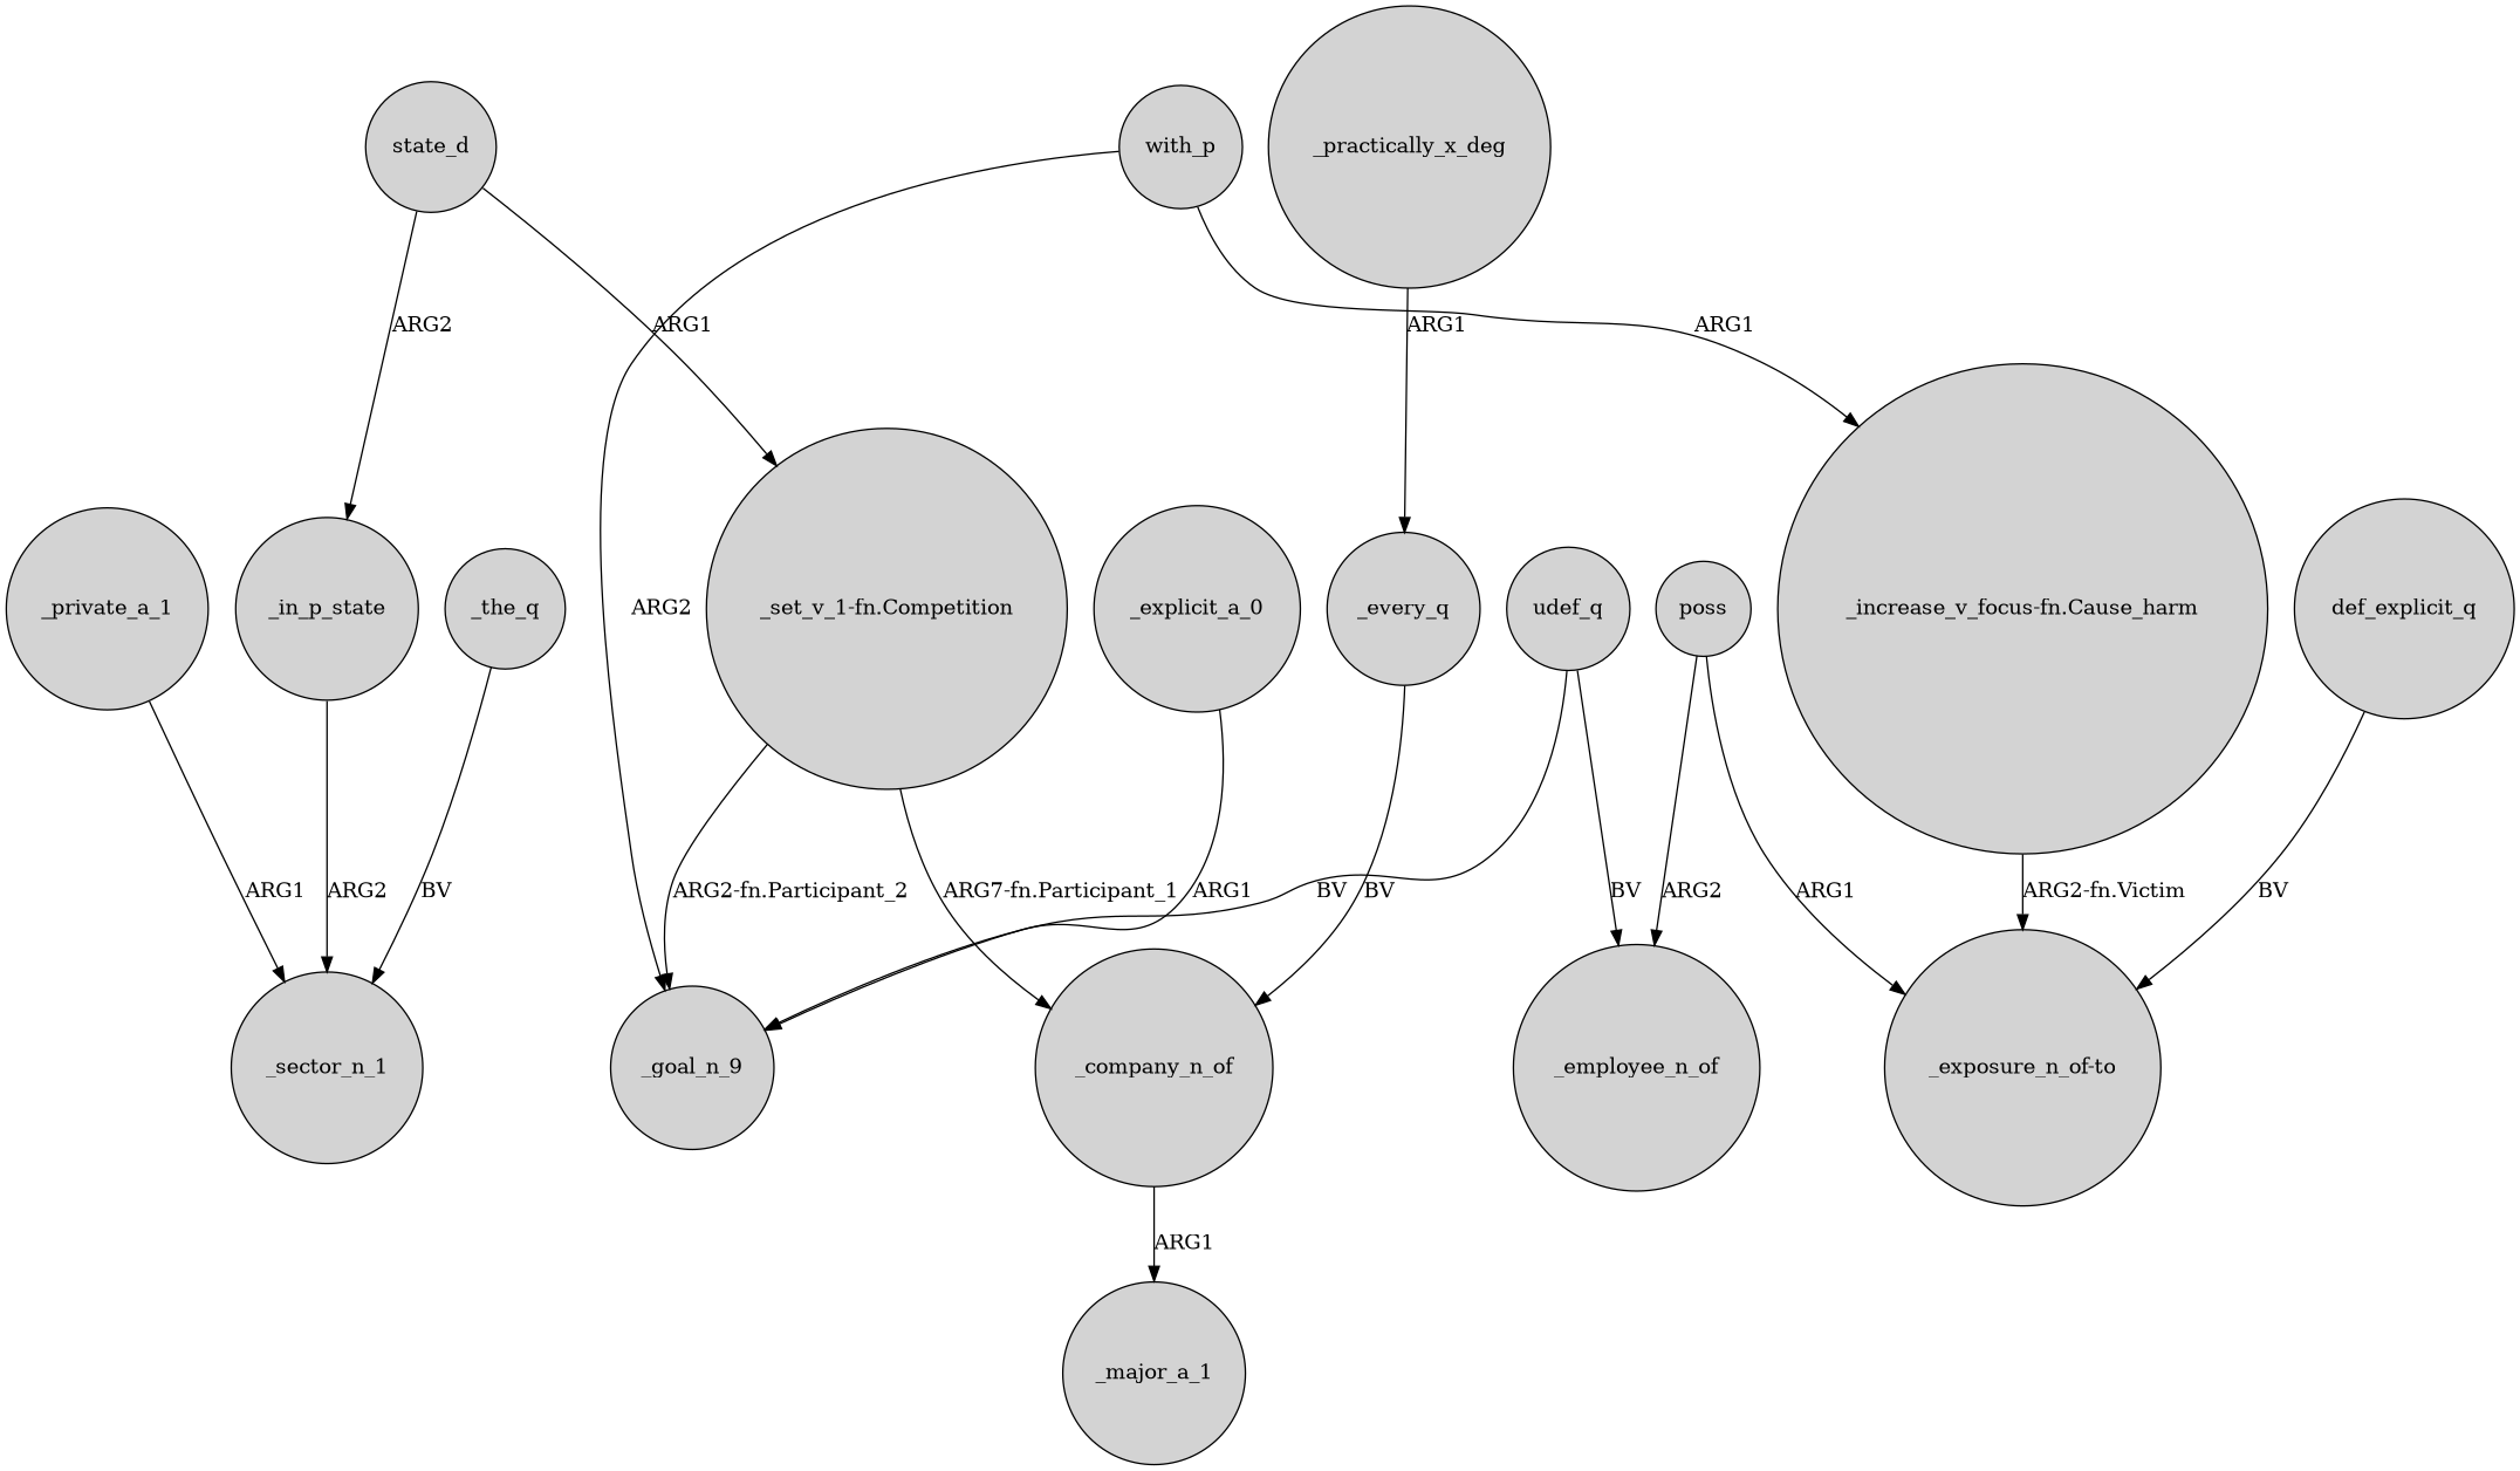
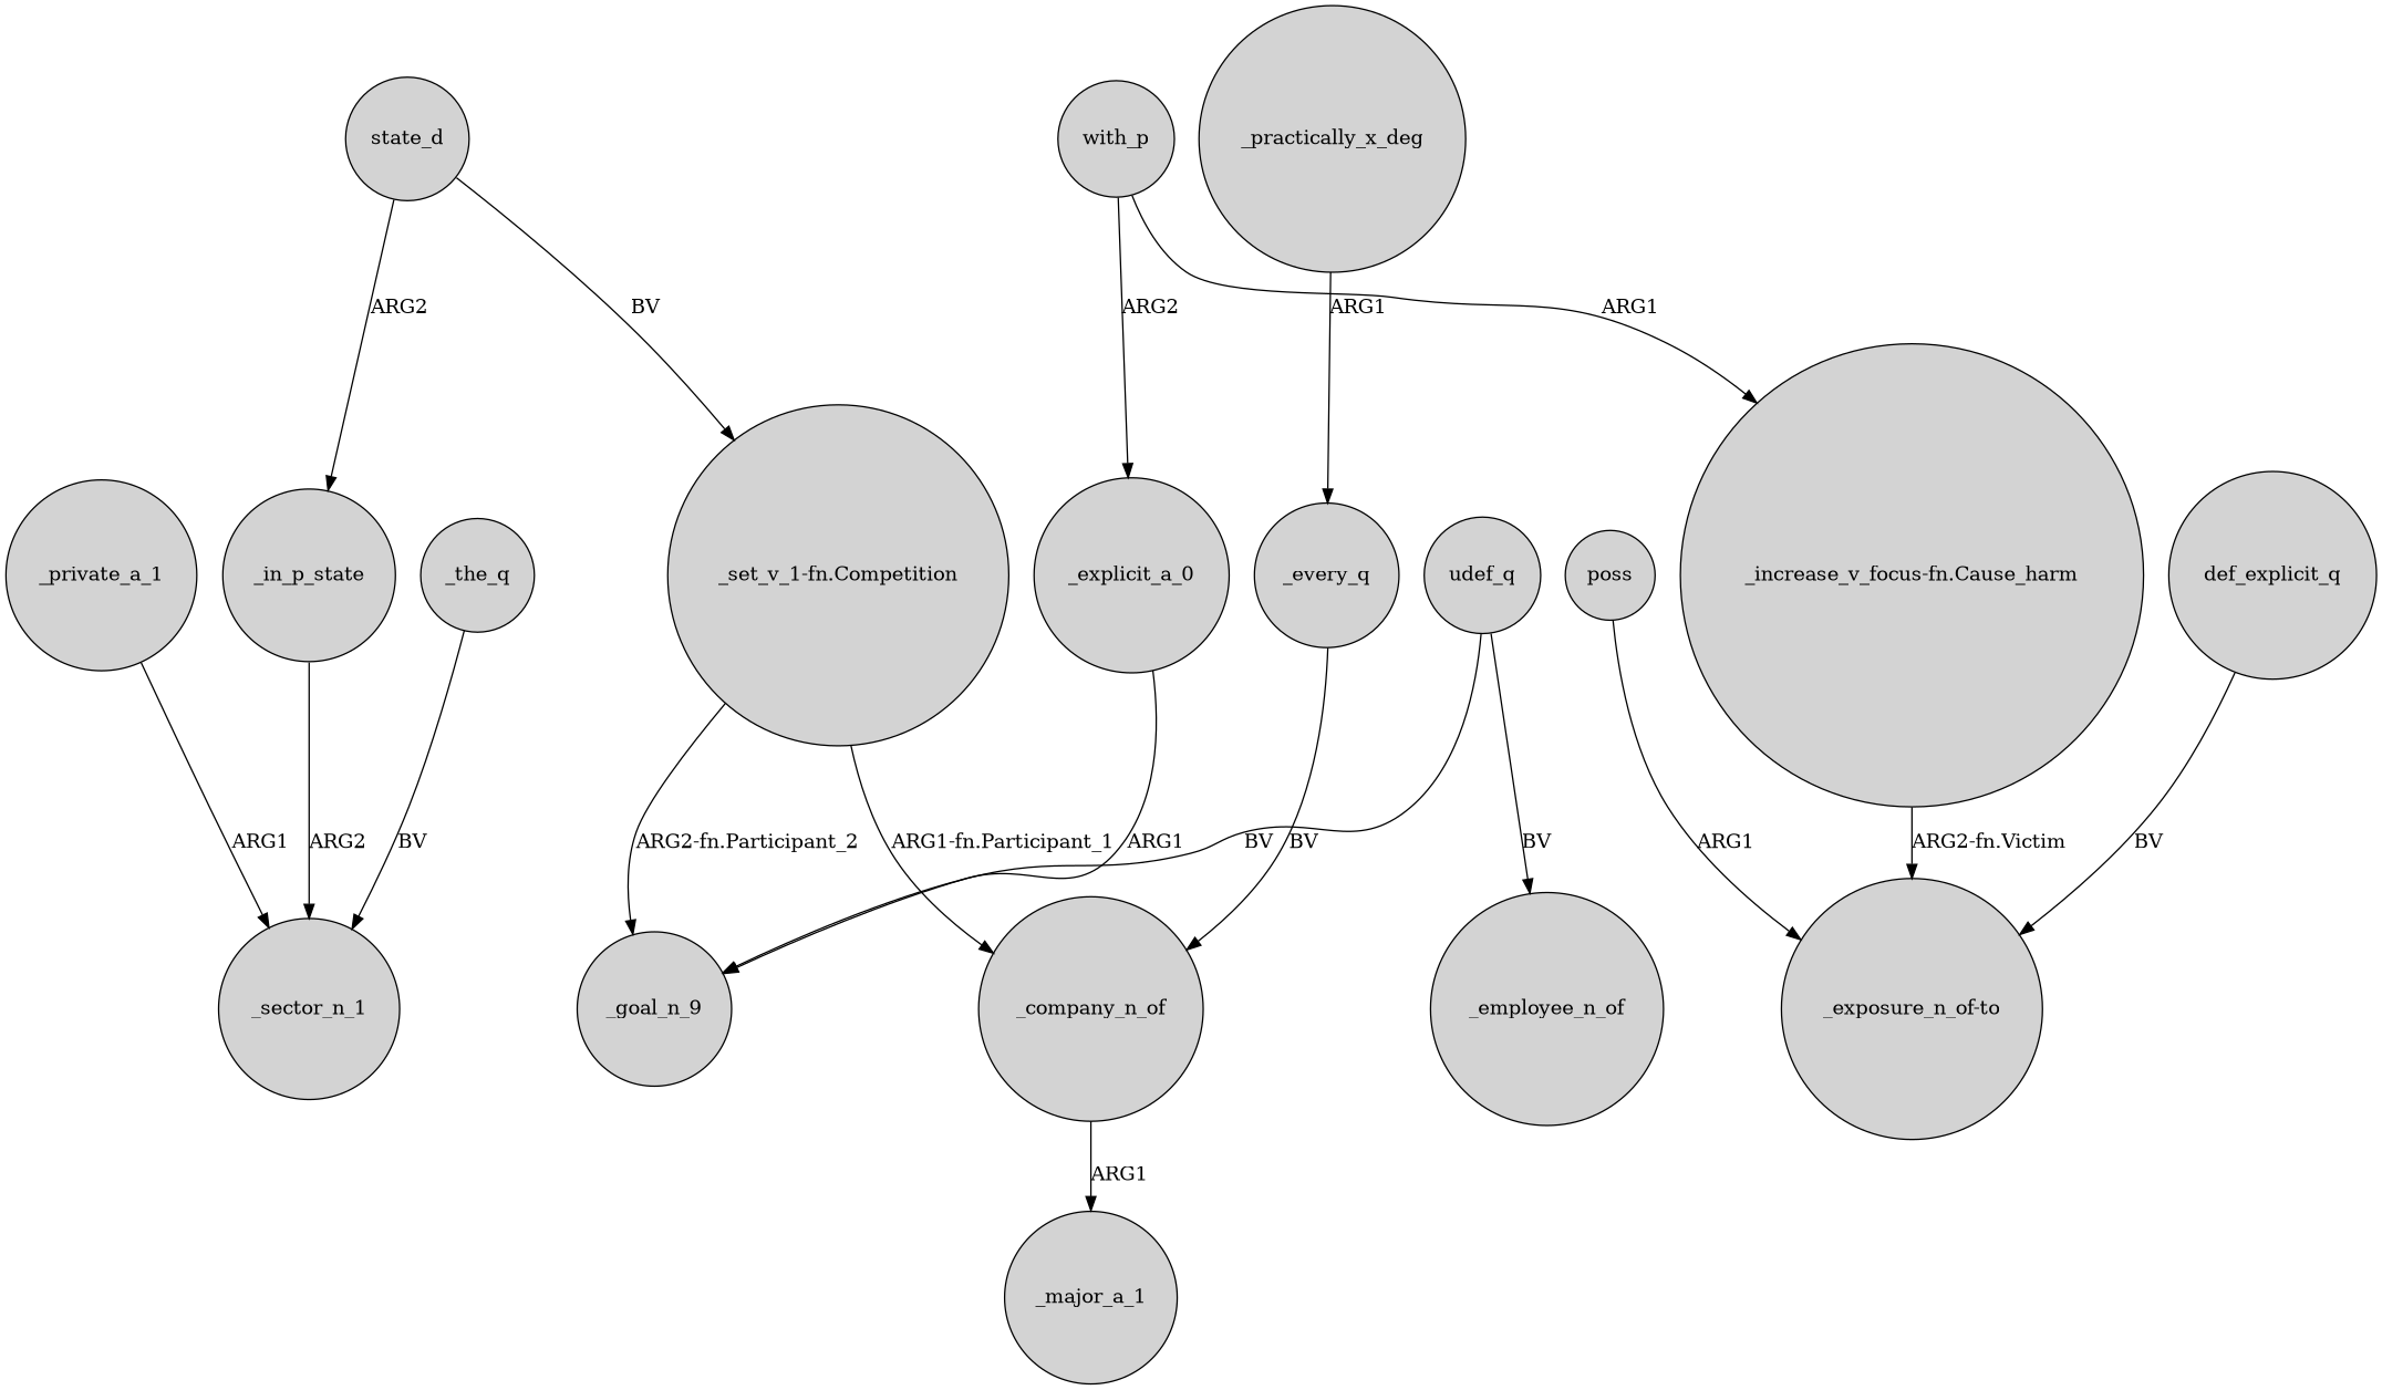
  digraph {
    node [shape=circle style=filled]
    _the_q
    _sector_n_1
    n3 [label=_goal_n_9]
    with_p
    n5 [label="_increase_v_focus-fn.Cause_harm"]
    "_exposure_n_of-to"
    n7 [label=state_d]
    _in_p_state
    "_set_v_1-fn.Competition"
    _company_n_of
    poss
    _employee_n_of
    _major_a_1
    _practically_x_deg
    _every_q
    _private_a_1
    udef_q
    def_explicit_q
    n19 [label=_explicit_a_0]
    _the_q -> _sector_n_1 [label=BV]
-   with_p -> n3 [label=ARG2]
+   with_p -> n19 [label=ARG2]
    with_p -> n5 [label=ARG1]
    n5 -> "_exposure_n_of-to" [label="ARG2-fn.Victim"]
    n7 -> _in_p_state [label=ARG2]
-   n7 -> "_set_v_1-fn.Competition" [label=ARG1]
+   n7 -> "_set_v_1-fn.Competition" [label=BV]
    _in_p_state -> _sector_n_1 [label=ARG2]
    "_set_v_1-fn.Competition" -> n3 [label="ARG2-fn.Participant_2"]
-   "_set_v_1-fn.Competition" -> _company_n_of [label="ARG7-fn.Participant_1"]
+   "_set_v_1-fn.Competition" -> _company_n_of [label="ARG1-fn.Participant_1"]
    _company_n_of -> _major_a_1 [label=ARG1]
    poss -> "_exposure_n_of-to" [label=ARG1]
-   poss -> _employee_n_of [label=ARG2]
    _practically_x_deg -> _every_q [label=ARG1]
    _every_q -> _company_n_of [label=BV]
    _private_a_1 -> _sector_n_1 [label=ARG1]
    udef_q -> n3 [label=BV]
    udef_q -> _employee_n_of [label=BV]
    def_explicit_q -> "_exposure_n_of-to" [label=BV]
    n19 -> n3 [label=ARG1]
  }
